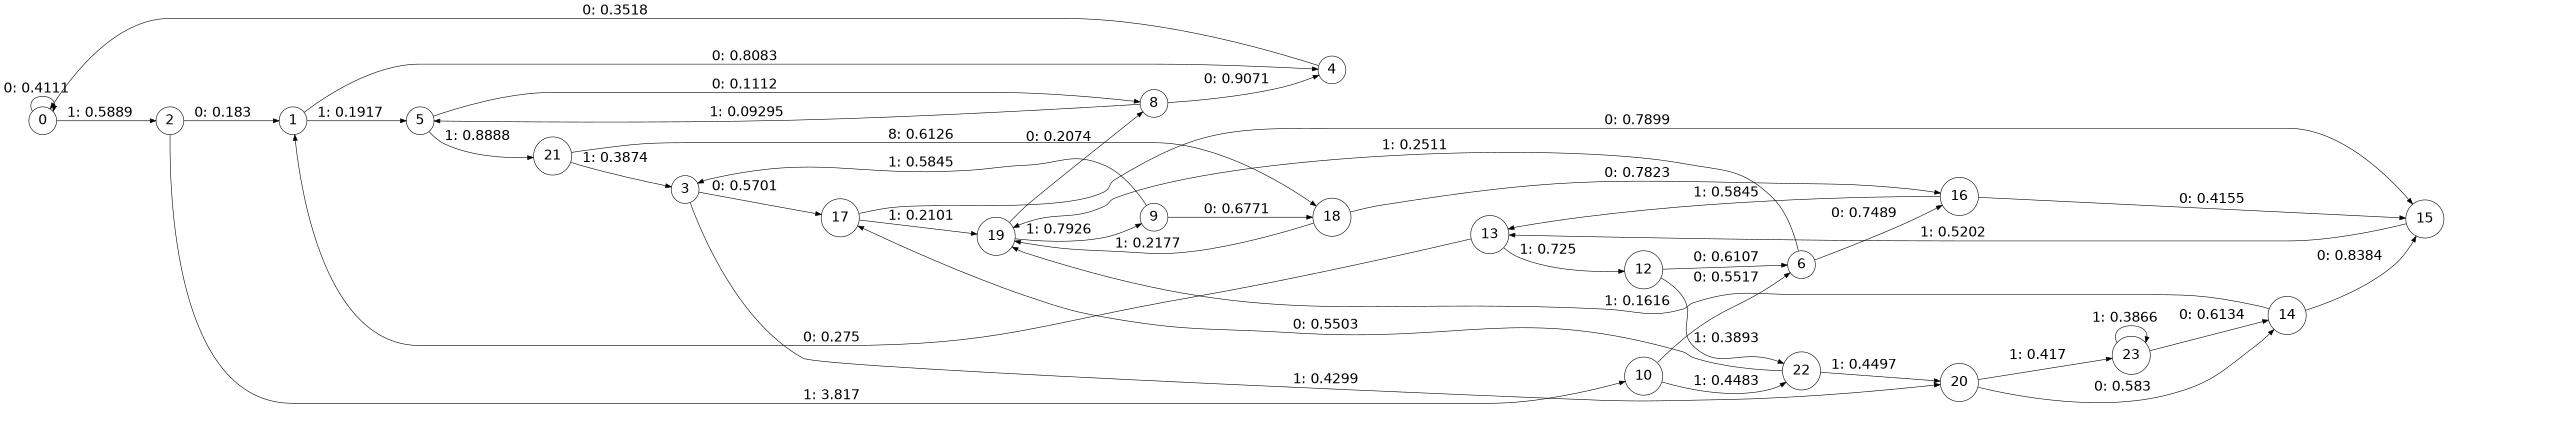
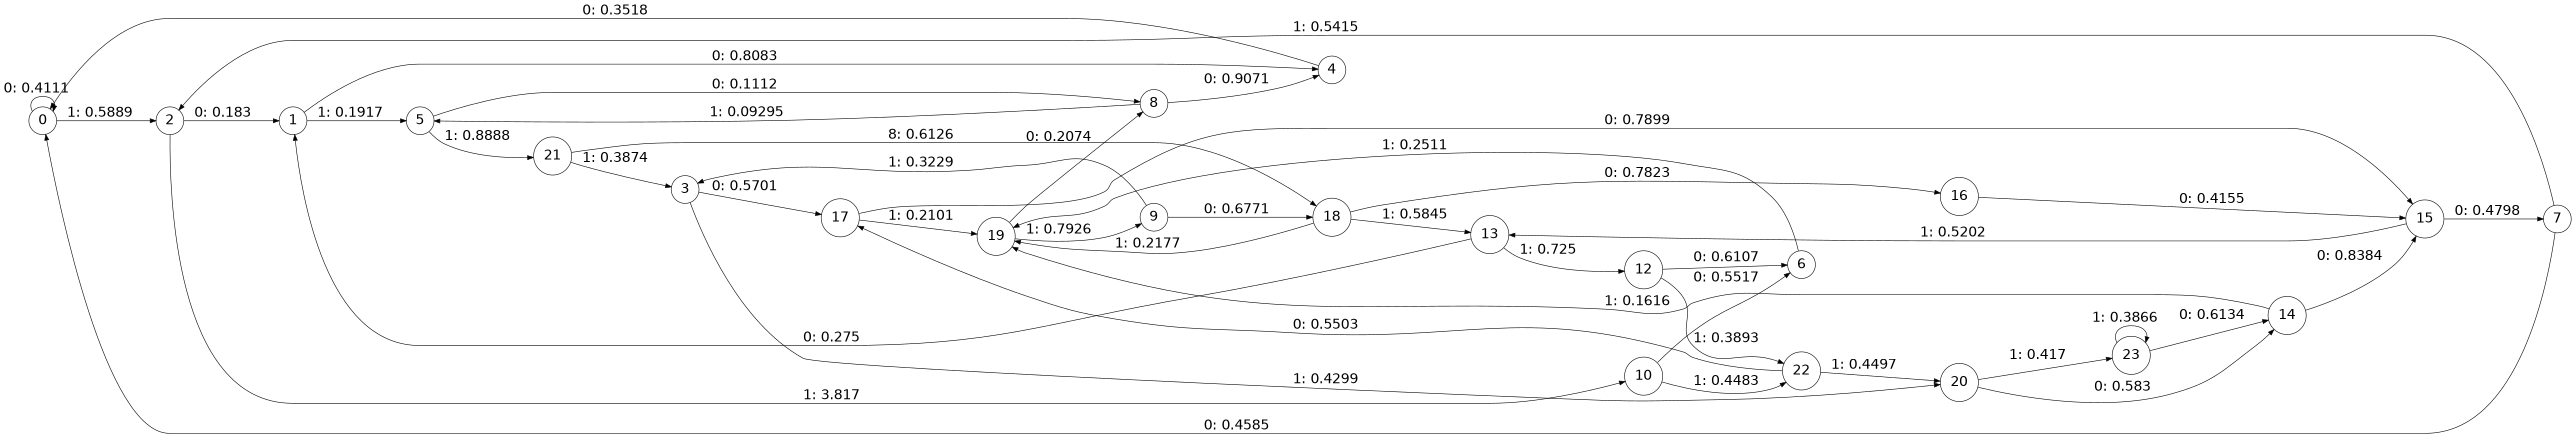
  digraph {
    fontname="DejaVu Sans"
    rankdir=LR
    node [fontname="DejaVu Sans" fontsize=24 shape=circle]
    edge [fontname="DejaVu Sans" fontsize=24]
    0
    2
    1
    10
    4
    5
    6
    22
    8
    21
    3
    18
    19
    16
    17
    20
    15
    14
    23
    9
+   7
    13
    12
    0 -> 0 [label="0: 0.4111   "]
    0 -> 2 [label="1: 0.5889   "]
    2 -> 1 [label="0: 0.183    "]
    2 -> 10 [label="1: 3.817    "]
    1 -> 4 [label="0: 0.8083   "]
    1 -> 5 [label="1: 0.1917   "]
    10 -> 6 [label="0: 0.5517   "]
    10 -> 22 [label="1: 0.4483   "]
    4 -> 0 [label="0: 0.3518   "]
    5 -> 8 [label="0: 0.1112   "]
    5 -> 21 [label="1: 0.8888   "]
    6 -> 19 [label="1: 0.2511   "]
-   6 -> 16 [label="0: 0.7489   "]
    22 -> 17 [label="0: 0.5503   "]
    22 -> 20 [label="1: 0.4497   "]
    8 -> 4 [label="0: 0.9071   "]
    8 -> 5 [label="1: 0.09295  "]
    21 -> 3 [label="1: 0.3874   "]
    21 -> 18 [label="8: 0.6126   "]
    3 -> 17 [label="0: 0.5701   "]
    3 -> 20 [label="1: 0.4299   "]
    18 -> 19 [label="1: 0.2177   "]
    18 -> 16 [label="0: 0.7823   "]
    19 -> 8 [label="0: 0.2074   "]
    19 -> 9 [label="1: 0.7926   "]
    16 -> 15 [label="0: 0.4155   "]
-   16 -> 13 [label="1: 0.5845   "]
+   18 -> 13 [label="1: 0.5845   "]
    17 -> 19 [label="1: 0.2101   "]
    17 -> 15 [label="0: 0.7899   "]
    20 -> 14 [label="0: 0.583    "]
    20 -> 23 [label="1: 0.417    "]
+   15 -> 7 [label="0: 0.4798   "]
    15 -> 13 [label="1: 0.5202   "]
    14 -> 19 [label="1: 0.1616   "]
    14 -> 15 [label="0: 0.8384   "]
    23 -> 14 [label="0: 0.6134   "]
    23 -> 23 [label="1: 0.3866   "]
-   9 -> 3 [label="1: 0.5845   "]
+   9 -> 3 [label="1: 0.3229   "]
    9 -> 18 [label="0: 0.6771   "]
+   7 -> 0 [label="0: 0.4585   "]
+   7 -> 2 [label="1: 0.5415   "]
    13 -> 1 [label="0: 0.275    "]
    13 -> 12 [label="1: 0.725    "]
    12 -> 6 [label="0: 0.6107   "]
    12 -> 22 [label="1: 0.3893   "]
  }
